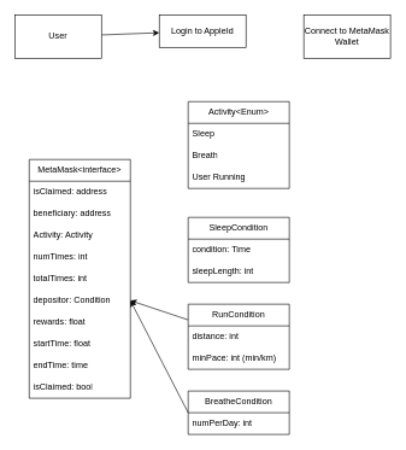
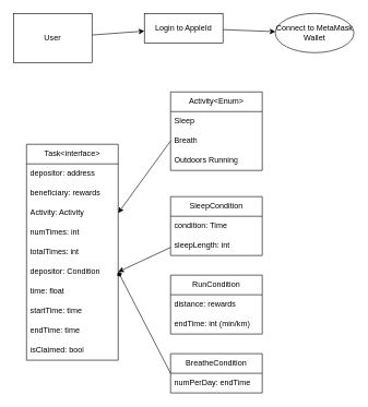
  <mxCell id="0" />
  <mxCell id="1" parent="0" />
  <mxCell id="2" value="" style="edgeStyle=none;html=1;" parent="1" source="3" target="5" edge="1"><mxGeometry relative="1" as="geometry" /></mxCell>
- <mxCell id="3" value="User" style="rounded=0;whiteSpace=wrap;html=1;" parent="1" vertex="1"><mxGeometry x="20" y="20" width="120" height="60" as="geometry" /></mxCell>
+ <mxCell id="3" value="User" style="rounded=0;whiteSpace=wrap;html=1;" parent="1" vertex="1"><mxGeometry x="20" y="20" width="120" height="75" as="geometry" /></mxCell>
+ <mxCell id="4" value="" style="edgeStyle=none;html=1;" parent="1" source="5" target="6" edge="1"><mxGeometry relative="1" as="geometry" /></mxCell>
  <mxCell id="5" value="Login to AppleId" style="rounded=0;whiteSpace=wrap;html=1;" parent="1" vertex="1"><mxGeometry x="220" y="20" width="120" height="45" as="geometry" /></mxCell>
- <mxCell id="6" value="Connect to MetaMask Wallet" style="rounded=0;whiteSpace=wrap;html=1;" parent="1" vertex="1"><mxGeometry x="420" y="20" width="120" height="60" as="geometry" /></mxCell>
- <mxCell id="7" value="MetaMask&amp;lt;interface&amp;gt;" style="swimlane;fontStyle=0;childLayout=stackLayout;horizontal=1;startSize=30;horizontalStack=0;resizeParent=1;resizeParentMax=0;resizeLast=0;collapsible=1;marginBottom=0;whiteSpace=wrap;html=1;" parent="1" vertex="1"><mxGeometry x="40" y="220" width="140" height="330" as="geometry" /></mxCell>
- <mxCell id="8" value="isClaimed: address" style="text;strokeColor=none;fillColor=none;align=left;verticalAlign=middle;spacingLeft=4;spacingRight=4;overflow=hidden;points=[[0,0.5],[1,0.5]];portConstraint=eastwest;rotatable=0;whiteSpace=wrap;html=1;" parent="7" vertex="1"><mxGeometry y="30" width="140" height="30" as="geometry" /></mxCell>
- <mxCell id="9" value="beneficiary: address" style="text;strokeColor=none;fillColor=none;align=left;verticalAlign=middle;spacingLeft=4;spacingRight=4;overflow=hidden;points=[[0,0.5],[1,0.5]];portConstraint=eastwest;rotatable=0;whiteSpace=wrap;html=1;" parent="7" vertex="1"><mxGeometry y="60" width="140" height="30" as="geometry" /></mxCell>
+ <mxCell id="6" value="Connect to MetaMask Wallet" style="ellipse;whiteSpace=wrap;html=1;" parent="1" vertex="1"><mxGeometry x="420" y="20" width="120" height="60" as="geometry" /></mxCell>
+ <mxCell id="7" value="Task&amp;lt;interface&amp;gt;" style="swimlane;fontStyle=0;childLayout=stackLayout;horizontal=1;startSize=30;horizontalStack=0;resizeParent=1;resizeParentMax=0;resizeLast=0;collapsible=1;marginBottom=0;whiteSpace=wrap;html=1;" parent="1" vertex="1"><mxGeometry x="40" y="220" width="140" height="330" as="geometry" /></mxCell>
+ <mxCell id="8" value="depositor: address" style="text;strokeColor=none;fillColor=none;align=left;verticalAlign=middle;spacingLeft=4;spacingRight=4;overflow=hidden;points=[[0,0.5],[1,0.5]];portConstraint=eastwest;rotatable=0;whiteSpace=wrap;html=1;" parent="7" vertex="1"><mxGeometry y="30" width="140" height="30" as="geometry" /></mxCell>
+ <mxCell id="9" value="beneficiary: rewards" style="text;strokeColor=none;fillColor=none;align=left;verticalAlign=middle;spacingLeft=4;spacingRight=4;overflow=hidden;points=[[0,0.5],[1,0.5]];portConstraint=eastwest;rotatable=0;whiteSpace=wrap;html=1;" parent="7" vertex="1"><mxGeometry y="60" width="140" height="30" as="geometry" /></mxCell>
  <mxCell id="10" value="Activity: Activity" style="text;strokeColor=none;fillColor=none;align=left;verticalAlign=middle;spacingLeft=4;spacingRight=4;overflow=hidden;points=[[0,0.5],[1,0.5]];portConstraint=eastwest;rotatable=0;whiteSpace=wrap;html=1;" parent="7" vertex="1"><mxGeometry y="90" width="140" height="30" as="geometry" /></mxCell>
  <mxCell id="11" value="numTimes: int&amp;nbsp;" style="text;strokeColor=none;fillColor=none;align=left;verticalAlign=middle;spacingLeft=4;spacingRight=4;overflow=hidden;points=[[0,0.5],[1,0.5]];portConstraint=eastwest;rotatable=0;whiteSpace=wrap;html=1;" parent="7" vertex="1"><mxGeometry y="120" width="140" height="30" as="geometry" /></mxCell>
  <mxCell id="12" value="totalTimes: int" style="text;strokeColor=none;fillColor=none;align=left;verticalAlign=middle;spacingLeft=4;spacingRight=4;overflow=hidden;points=[[0,0.5],[1,0.5]];portConstraint=eastwest;rotatable=0;whiteSpace=wrap;html=1;" parent="7" vertex="1"><mxGeometry y="150" width="140" height="30" as="geometry" /></mxCell>
  <mxCell id="13" value="depositor: Condition" style="text;strokeColor=none;fillColor=none;align=left;verticalAlign=middle;spacingLeft=4;spacingRight=4;overflow=hidden;points=[[0,0.5],[1,0.5]];portConstraint=eastwest;rotatable=0;whiteSpace=wrap;html=1;" parent="7" vertex="1"><mxGeometry y="180" width="140" height="30" as="geometry" /></mxCell>
- <mxCell id="14" value="rewards: float" style="text;strokeColor=none;fillColor=none;align=left;verticalAlign=middle;spacingLeft=4;spacingRight=4;overflow=hidden;points=[[0,0.5],[1,0.5]];portConstraint=eastwest;rotatable=0;whiteSpace=wrap;html=1;" parent="7" vertex="1"><mxGeometry y="210" width="140" height="30" as="geometry" /></mxCell>
- <mxCell id="15" value="startTime: float" style="text;strokeColor=none;fillColor=none;align=left;verticalAlign=middle;spacingLeft=4;spacingRight=4;overflow=hidden;points=[[0,0.5],[1,0.5]];portConstraint=eastwest;rotatable=0;whiteSpace=wrap;html=1;" parent="7" vertex="1"><mxGeometry y="240" width="140" height="30" as="geometry" /></mxCell>
+ <mxCell id="14" value="time: float" style="text;strokeColor=none;fillColor=none;align=left;verticalAlign=middle;spacingLeft=4;spacingRight=4;overflow=hidden;points=[[0,0.5],[1,0.5]];portConstraint=eastwest;rotatable=0;whiteSpace=wrap;html=1;" parent="7" vertex="1"><mxGeometry y="210" width="140" height="30" as="geometry" /></mxCell>
+ <mxCell id="15" value="startTime: time" style="text;strokeColor=none;fillColor=none;align=left;verticalAlign=middle;spacingLeft=4;spacingRight=4;overflow=hidden;points=[[0,0.5],[1,0.5]];portConstraint=eastwest;rotatable=0;whiteSpace=wrap;html=1;" parent="7" vertex="1"><mxGeometry y="240" width="140" height="30" as="geometry" /></mxCell>
  <mxCell id="16" value="endTime: time" style="text;strokeColor=none;fillColor=none;align=left;verticalAlign=middle;spacingLeft=4;spacingRight=4;overflow=hidden;points=[[0,0.5],[1,0.5]];portConstraint=eastwest;rotatable=0;whiteSpace=wrap;html=1;" parent="7" vertex="1"><mxGeometry y="270" width="140" height="30" as="geometry" /></mxCell>
  <mxCell id="17" value="isClaimed: bool" style="text;strokeColor=none;fillColor=none;align=left;verticalAlign=middle;spacingLeft=4;spacingRight=4;overflow=hidden;points=[[0,0.5],[1,0.5]];portConstraint=eastwest;rotatable=0;whiteSpace=wrap;html=1;" parent="7" vertex="1"><mxGeometry y="300" width="140" height="30" as="geometry" /></mxCell>
  <mxCell id="18" value="Activity&amp;lt;Enum&amp;gt;" style="swimlane;fontStyle=0;childLayout=stackLayout;horizontal=1;startSize=30;horizontalStack=0;resizeParent=1;resizeParentMax=0;resizeLast=0;collapsible=1;marginBottom=0;whiteSpace=wrap;html=1;" parent="1" vertex="1"><mxGeometry x="260" y="140" width="140" height="120" as="geometry" /></mxCell>
  <mxCell id="19" value="Sleep&amp;nbsp;" style="text;strokeColor=none;fillColor=none;align=left;verticalAlign=middle;spacingLeft=4;spacingRight=4;overflow=hidden;points=[[0,0.5],[1,0.5]];portConstraint=eastwest;rotatable=0;whiteSpace=wrap;html=1;" parent="18" vertex="1"><mxGeometry y="30" width="140" height="30" as="geometry" /></mxCell>
  <mxCell id="20" value="Breath" style="text;strokeColor=none;fillColor=none;align=left;verticalAlign=middle;spacingLeft=4;spacingRight=4;overflow=hidden;points=[[0,0.5],[1,0.5]];portConstraint=eastwest;rotatable=0;whiteSpace=wrap;html=1;" parent="18" vertex="1"><mxGeometry y="60" width="140" height="30" as="geometry" /></mxCell>
- <mxCell id="21" value="User Running" style="text;strokeColor=none;fillColor=none;align=left;verticalAlign=middle;spacingLeft=4;spacingRight=4;overflow=hidden;points=[[0,0.5],[1,0.5]];portConstraint=eastwest;rotatable=0;whiteSpace=wrap;html=1;" parent="18" vertex="1"><mxGeometry y="90" width="140" height="30" as="geometry" /></mxCell>
+ <mxCell id="21" value="Outdoors Running" style="text;strokeColor=none;fillColor=none;align=left;verticalAlign=middle;spacingLeft=4;spacingRight=4;overflow=hidden;points=[[0,0.5],[1,0.5]];portConstraint=eastwest;rotatable=0;whiteSpace=wrap;html=1;" parent="18" vertex="1"><mxGeometry y="90" width="140" height="30" as="geometry" /></mxCell>
+ <mxCell id="22" style="edgeStyle=none;html=1;exitX=0;exitY=0.5;exitDx=0;exitDy=0;entryX=1;entryY=0.5;entryDx=0;entryDy=0;" parent="1" source="20" target="10" edge="1"><mxGeometry relative="1" as="geometry" /></mxCell>
+ <mxCell id="23" value="" style="edgeStyle=none;html=1;entryX=1;entryY=0.5;entryDx=0;entryDy=0;" parent="1" source="24" target="13" edge="1"><mxGeometry relative="1" as="geometry" /></mxCell>
  <mxCell id="24" value="SleepCondition" style="swimlane;fontStyle=0;childLayout=stackLayout;horizontal=1;startSize=30;horizontalStack=0;resizeParent=1;resizeParentMax=0;resizeLast=0;collapsible=1;marginBottom=0;whiteSpace=wrap;html=1;" parent="1" vertex="1"><mxGeometry x="260" y="300" width="140" height="90" as="geometry" /></mxCell>
  <mxCell id="25" value="condition: Time" style="text;strokeColor=none;fillColor=none;align=left;verticalAlign=middle;spacingLeft=4;spacingRight=4;overflow=hidden;points=[[0,0.5],[1,0.5]];portConstraint=eastwest;rotatable=0;whiteSpace=wrap;html=1;" parent="24" vertex="1"><mxGeometry y="30" width="140" height="30" as="geometry" /></mxCell>
  <mxCell id="26" value="sleepLength: int" style="text;strokeColor=none;fillColor=none;align=left;verticalAlign=middle;spacingLeft=4;spacingRight=4;overflow=hidden;points=[[0,0.5],[1,0.5]];portConstraint=eastwest;rotatable=0;whiteSpace=wrap;html=1;" parent="24" vertex="1"><mxGeometry y="60" width="140" height="30" as="geometry" /></mxCell>
- <mxCell id="27" value="" style="edgeStyle=none;html=1;entryX=1;entryY=0.5;entryDx=0;entryDy=0;" parent="1" source="28" target="13" edge="1"><mxGeometry relative="1" as="geometry" /></mxCell>
  <mxCell id="28" value="RunCondition" style="swimlane;fontStyle=0;childLayout=stackLayout;horizontal=1;startSize=30;horizontalStack=0;resizeParent=1;resizeParentMax=0;resizeLast=0;collapsible=1;marginBottom=0;whiteSpace=wrap;html=1;" parent="1" vertex="1"><mxGeometry x="260" y="420" width="140" height="90" as="geometry" /></mxCell>
- <mxCell id="29" value="distance: int" style="text;strokeColor=none;fillColor=none;align=left;verticalAlign=middle;spacingLeft=4;spacingRight=4;overflow=hidden;points=[[0,0.5],[1,0.5]];portConstraint=eastwest;rotatable=0;whiteSpace=wrap;html=1;" parent="28" vertex="1"><mxGeometry y="30" width="140" height="30" as="geometry" /></mxCell>
- <mxCell id="30" value="minPace: int (min/km)" style="text;strokeColor=none;fillColor=none;align=left;verticalAlign=middle;spacingLeft=4;spacingRight=4;overflow=hidden;points=[[0,0.5],[1,0.5]];portConstraint=eastwest;rotatable=0;whiteSpace=wrap;html=1;" parent="28" vertex="1"><mxGeometry y="60" width="140" height="30" as="geometry" /></mxCell>
- <mxCell id="31" style="edgeStyle=none;html=1;entryX=1;entryY=0.5;entryDx=0;entryDy=0;exitX=0;exitY=0.5;exitDx=0;exitDy=0;" parent="1" source="32" target="13" edge="1"><mxGeometry relative="1" as="geometry" /></mxCell>
+ <mxCell id="29" value="distance: rewards" style="text;strokeColor=none;fillColor=none;align=left;verticalAlign=middle;spacingLeft=4;spacingRight=4;overflow=hidden;points=[[0,0.5],[1,0.5]];portConstraint=eastwest;rotatable=0;whiteSpace=wrap;html=1;" parent="28" vertex="1"><mxGeometry y="30" width="140" height="30" as="geometry" /></mxCell>
+ <mxCell id="30" value="endTime: int (min/km)" style="text;strokeColor=none;fillColor=none;align=left;verticalAlign=middle;spacingLeft=4;spacingRight=4;overflow=hidden;points=[[0,0.5],[1,0.5]];portConstraint=eastwest;rotatable=0;whiteSpace=wrap;html=1;" parent="28" vertex="1"><mxGeometry y="60" width="140" height="30" as="geometry" /></mxCell>
+ <mxCell id="31" style="edgeStyle=none;html=1;entryX=1;entryY=0.5;entryDx=0;entryDy=0;exitX=0;exitY=0.5;exitDx=0;exitDy=0;endArrow=diamond;" parent="1" source="32" target="13" edge="1"><mxGeometry relative="1" as="geometry" /></mxCell>
  <mxCell id="32" value="BreatheCondition" style="swimlane;fontStyle=0;childLayout=stackLayout;horizontal=1;startSize=30;horizontalStack=0;resizeParent=1;resizeParentMax=0;resizeLast=0;collapsible=1;marginBottom=0;whiteSpace=wrap;html=1;" parent="1" vertex="1"><mxGeometry x="260" y="540" width="140" height="60" as="geometry" /></mxCell>
- <mxCell id="33" value="numPerDay: int" style="text;strokeColor=none;fillColor=none;align=left;verticalAlign=middle;spacingLeft=4;spacingRight=4;overflow=hidden;points=[[0,0.5],[1,0.5]];portConstraint=eastwest;rotatable=0;whiteSpace=wrap;html=1;" parent="32" vertex="1"><mxGeometry y="30" width="140" height="30" as="geometry" /></mxCell>
+ <mxCell id="33" value="numPerDay: endTime" style="text;strokeColor=none;fillColor=none;align=left;verticalAlign=middle;spacingLeft=4;spacingRight=4;overflow=hidden;points=[[0,0.5],[1,0.5]];portConstraint=eastwest;rotatable=0;whiteSpace=wrap;html=1;" parent="32" vertex="1"><mxGeometry y="30" width="140" height="30" as="geometry" /></mxCell>
